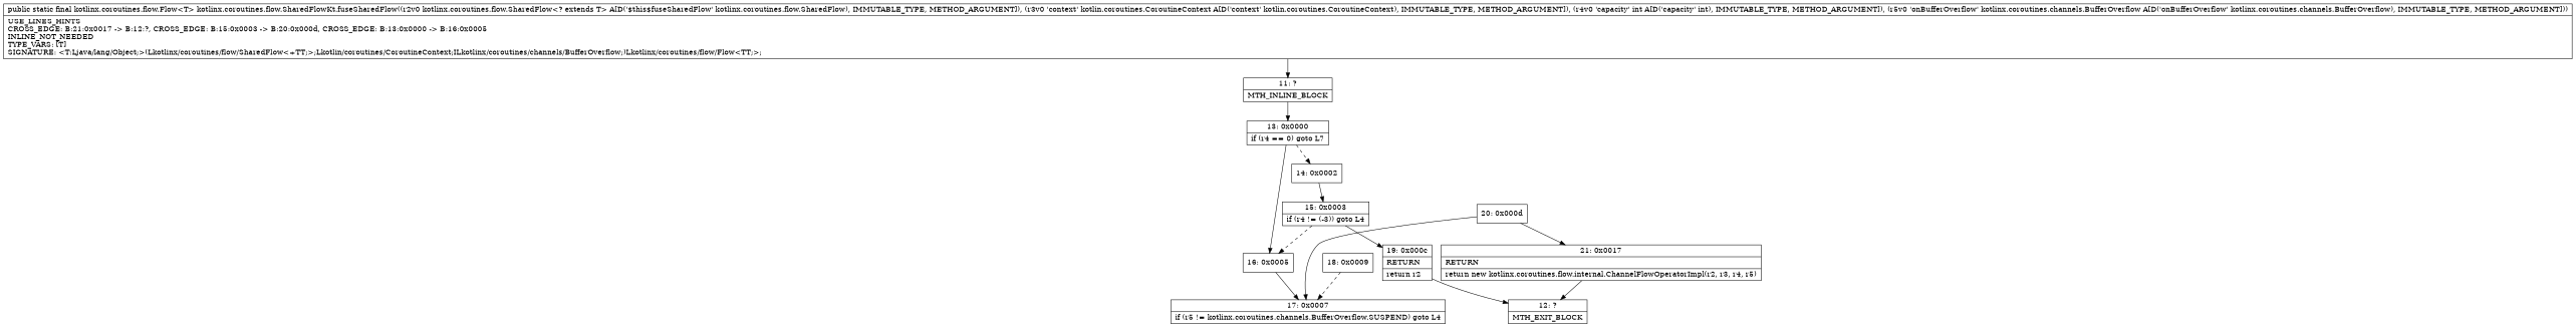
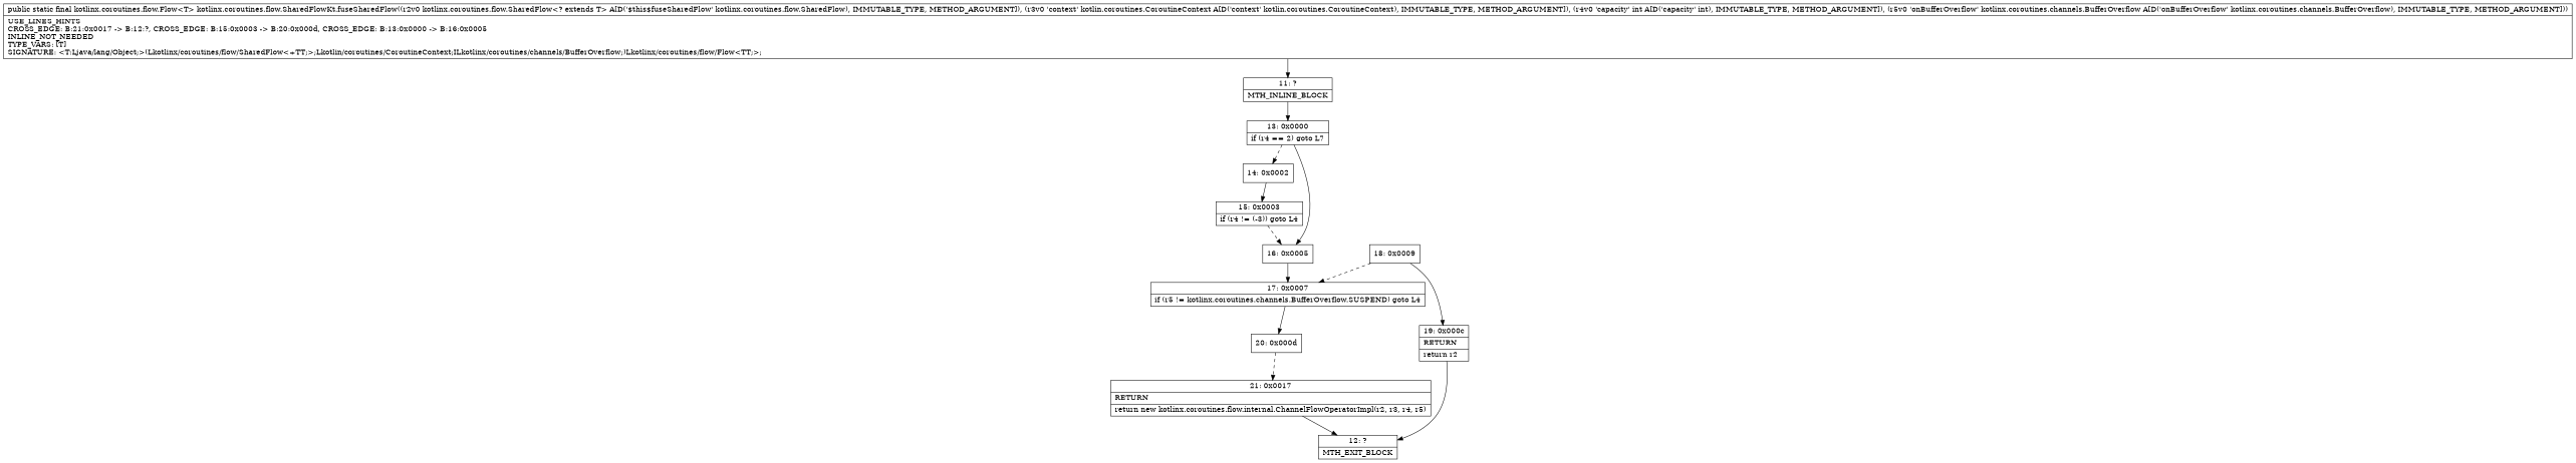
  digraph {
    node [shape=record]
    n1 [label="{11\:\ ?|MTH_INLINE_BLOCK\l}"]
-   n2 [label="{13\:\ 0x0000|if (r4 == 0) goto L7\l}"]
+   n2 [label="{13\:\ 0x0000|if (r4 == 2) goto L7\l}"]
    n3 [label="{14\:\ 0x0002}"]
    n4 [label="{16\:\ 0x0005}"]
    n5 [label="{15\:\ 0x0003|if (r4 != (\-3)) goto L4\l}"]
    n6 [label="{17\:\ 0x0007|if (r5 != kotlinx.coroutines.channels.BufferOverflow.SUSPEND) goto L4\l}"]
    n7 [label="{20\:\ 0x000d}"]
    n8 [label="{21\:\ 0x0017|RETURN\l|return new kotlinx.coroutines.flow.internal.ChannelFlowOperatorImpl(r2, r3, r4, r5)\l}"]
    n9 [label="{12\:\ ?|MTH_EXIT_BLOCK\l}"]
    n10 [label="{18\:\ 0x0009}"]
    n11 [label="{19\:\ 0x000c|RETURN\l|return r2\l}"]
    n12 [label="{public static final kotlinx.coroutines.flow.Flow\<T\> kotlinx.coroutines.flow.SharedFlowKt.fuseSharedFlow((r2v0 kotlinx.coroutines.flow.SharedFlow\<? extends T\> A[D('$this$fuseSharedFlow' kotlinx.coroutines.flow.SharedFlow), IMMUTABLE_TYPE, METHOD_ARGUMENT]), (r3v0 'context' kotlin.coroutines.CoroutineContext A[D('context' kotlin.coroutines.CoroutineContext), IMMUTABLE_TYPE, METHOD_ARGUMENT]), (r4v0 'capacity' int A[D('capacity' int), IMMUTABLE_TYPE, METHOD_ARGUMENT]), (r5v0 'onBufferOverflow' kotlinx.coroutines.channels.BufferOverflow A[D('onBufferOverflow' kotlinx.coroutines.channels.BufferOverflow), IMMUTABLE_TYPE, METHOD_ARGUMENT]))  | USE_LINES_HINTS\lCROSS_EDGE: B:21:0x0017 \-\> B:12:?, CROSS_EDGE: B:15:0x0003 \-\> B:20:0x000d, CROSS_EDGE: B:13:0x0000 \-\> B:16:0x0005\lINLINE_NOT_NEEDED\lTYPE_VARS: [T]\lSIGNATURE: \<T:Ljava\/lang\/Object;\>(Lkotlinx\/coroutines\/flow\/SharedFlow\<+TT;\>;Lkotlin\/coroutines\/CoroutineContext;ILkotlinx\/coroutines\/channels\/BufferOverflow;)Lkotlinx\/coroutines\/flow\/Flow\<TT;\>;\l}"]
    n1 -> n2
    n2 -> n3 [style=dashed]
    n2 -> n4
    n3 -> n5
    n4 -> n6
    n5 -> n4 [style=dashed]
-   n7 -> n6
-   n7 -> n8
+   n6 -> n7
+   n7 -> n8 [style=dashed]
    n8 -> n9
    n10 -> n6 [style=dashed]
-   n5 -> n11
+   n10 -> n11
    n11 -> n9
    n12 -> n1
  }
